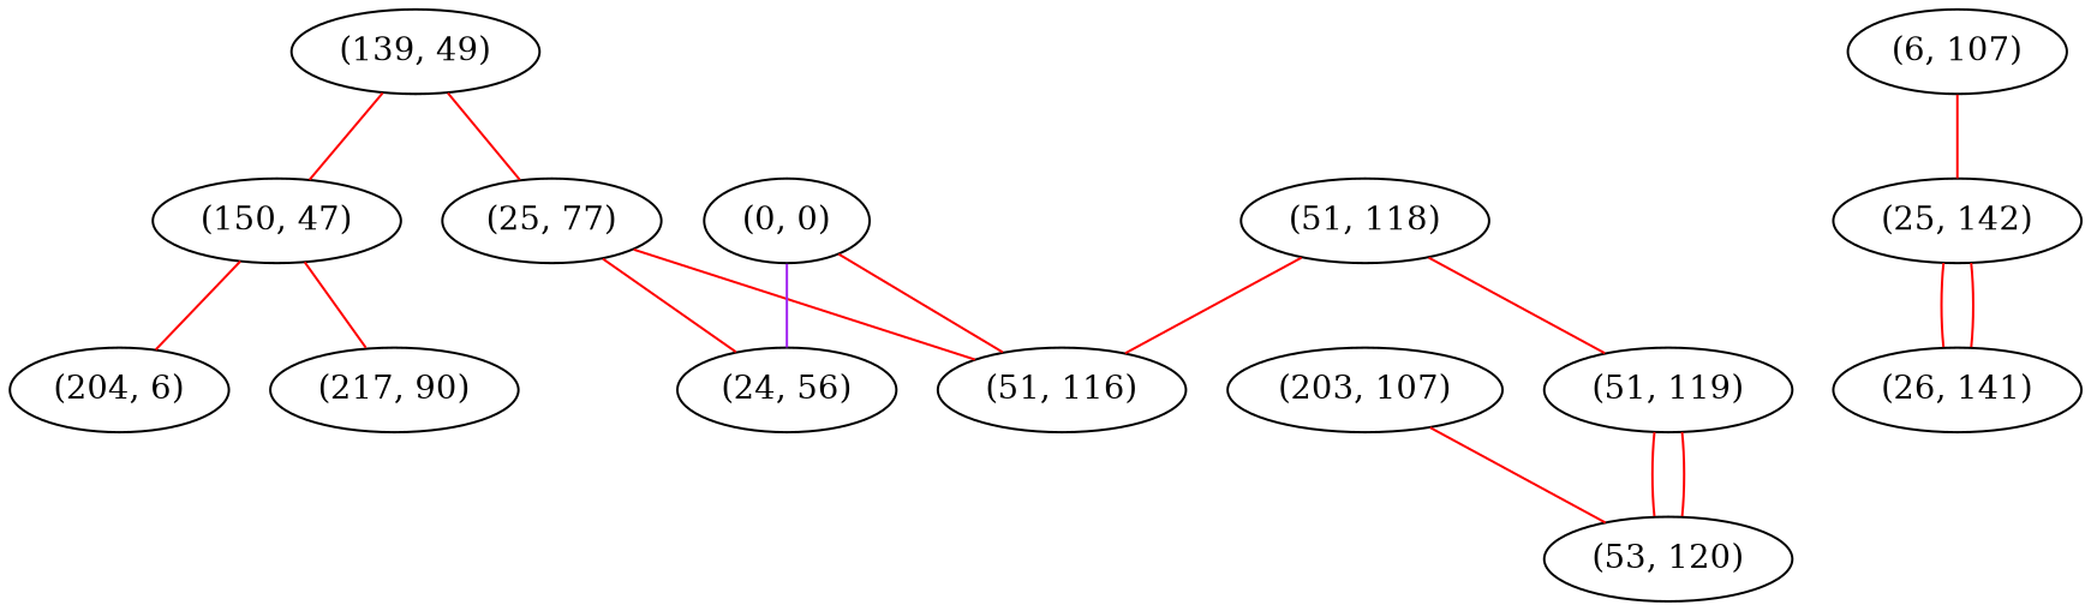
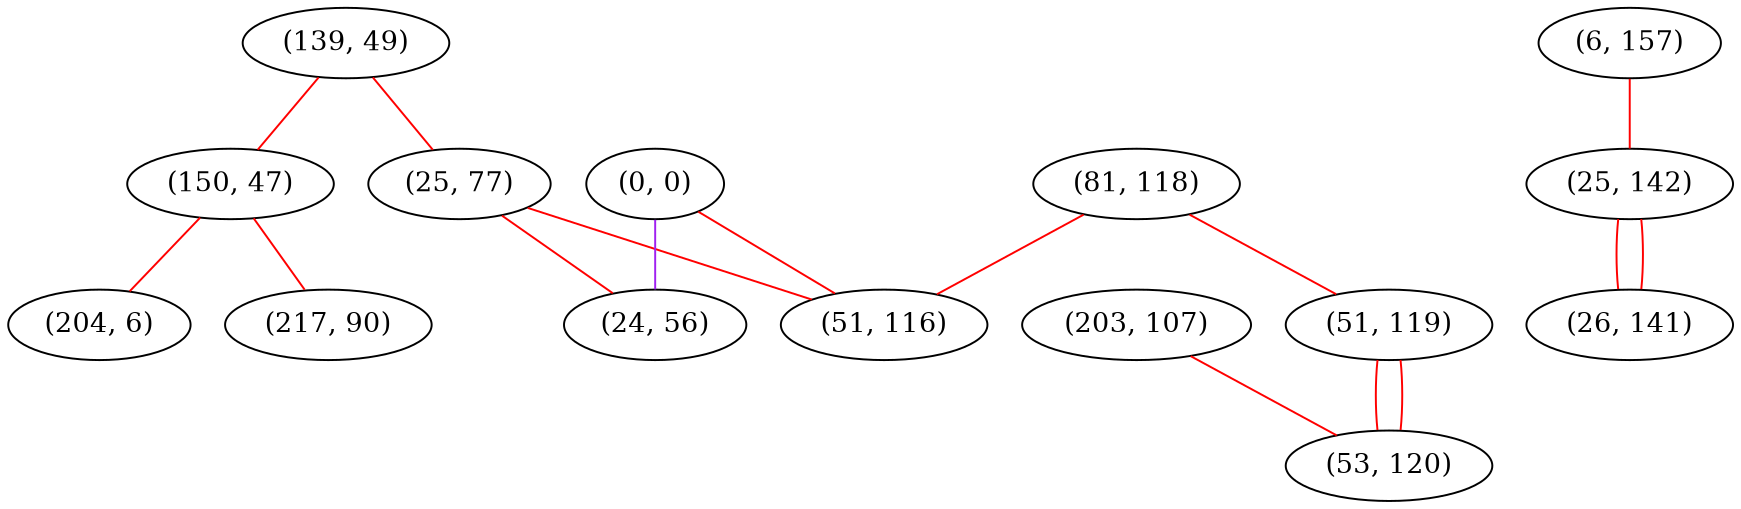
  graph {
    edge [color=red weight=1]
    "(139, 49)"
    "(150, 47)"
    n3 [label="(25, 77)"]
    "(204, 6)"
    "(217, 90)"
    "(51, 116)"
    "(24, 56)"
    "(203, 107)"
    "(53, 120)"
-   "(6, 157)" [label="(6, 107)"]
+   "(6, 157)"
    "(25, 142)"
    "(26, 141)"
    "(0, 0)"
-   "(51, 118)"
+   "(51, 118)" [label="(81, 118)"]
    "(51, 119)"
    "(139, 49)" -- "(150, 47)"
    "(139, 49)" -- n3
    "(150, 47)" -- "(204, 6)"
    "(150, 47)" -- "(217, 90)"
    n3 -- "(51, 116)"
    n3 -- "(24, 56)"
    "(203, 107)" -- "(53, 120)"
    "(6, 157)" -- "(25, 142)"
    "(25, 142)" -- "(26, 141)"
    "(25, 142)" -- "(26, 141)"
    "(0, 0)" -- "(51, 116)"
    "(0, 0)" -- "(24, 56)" [color=purple weight=4]
    "(51, 118)" -- "(51, 116)"
    "(51, 118)" -- "(51, 119)"
    "(51, 119)" -- "(53, 120)"
    "(51, 119)" -- "(53, 120)"
  }
